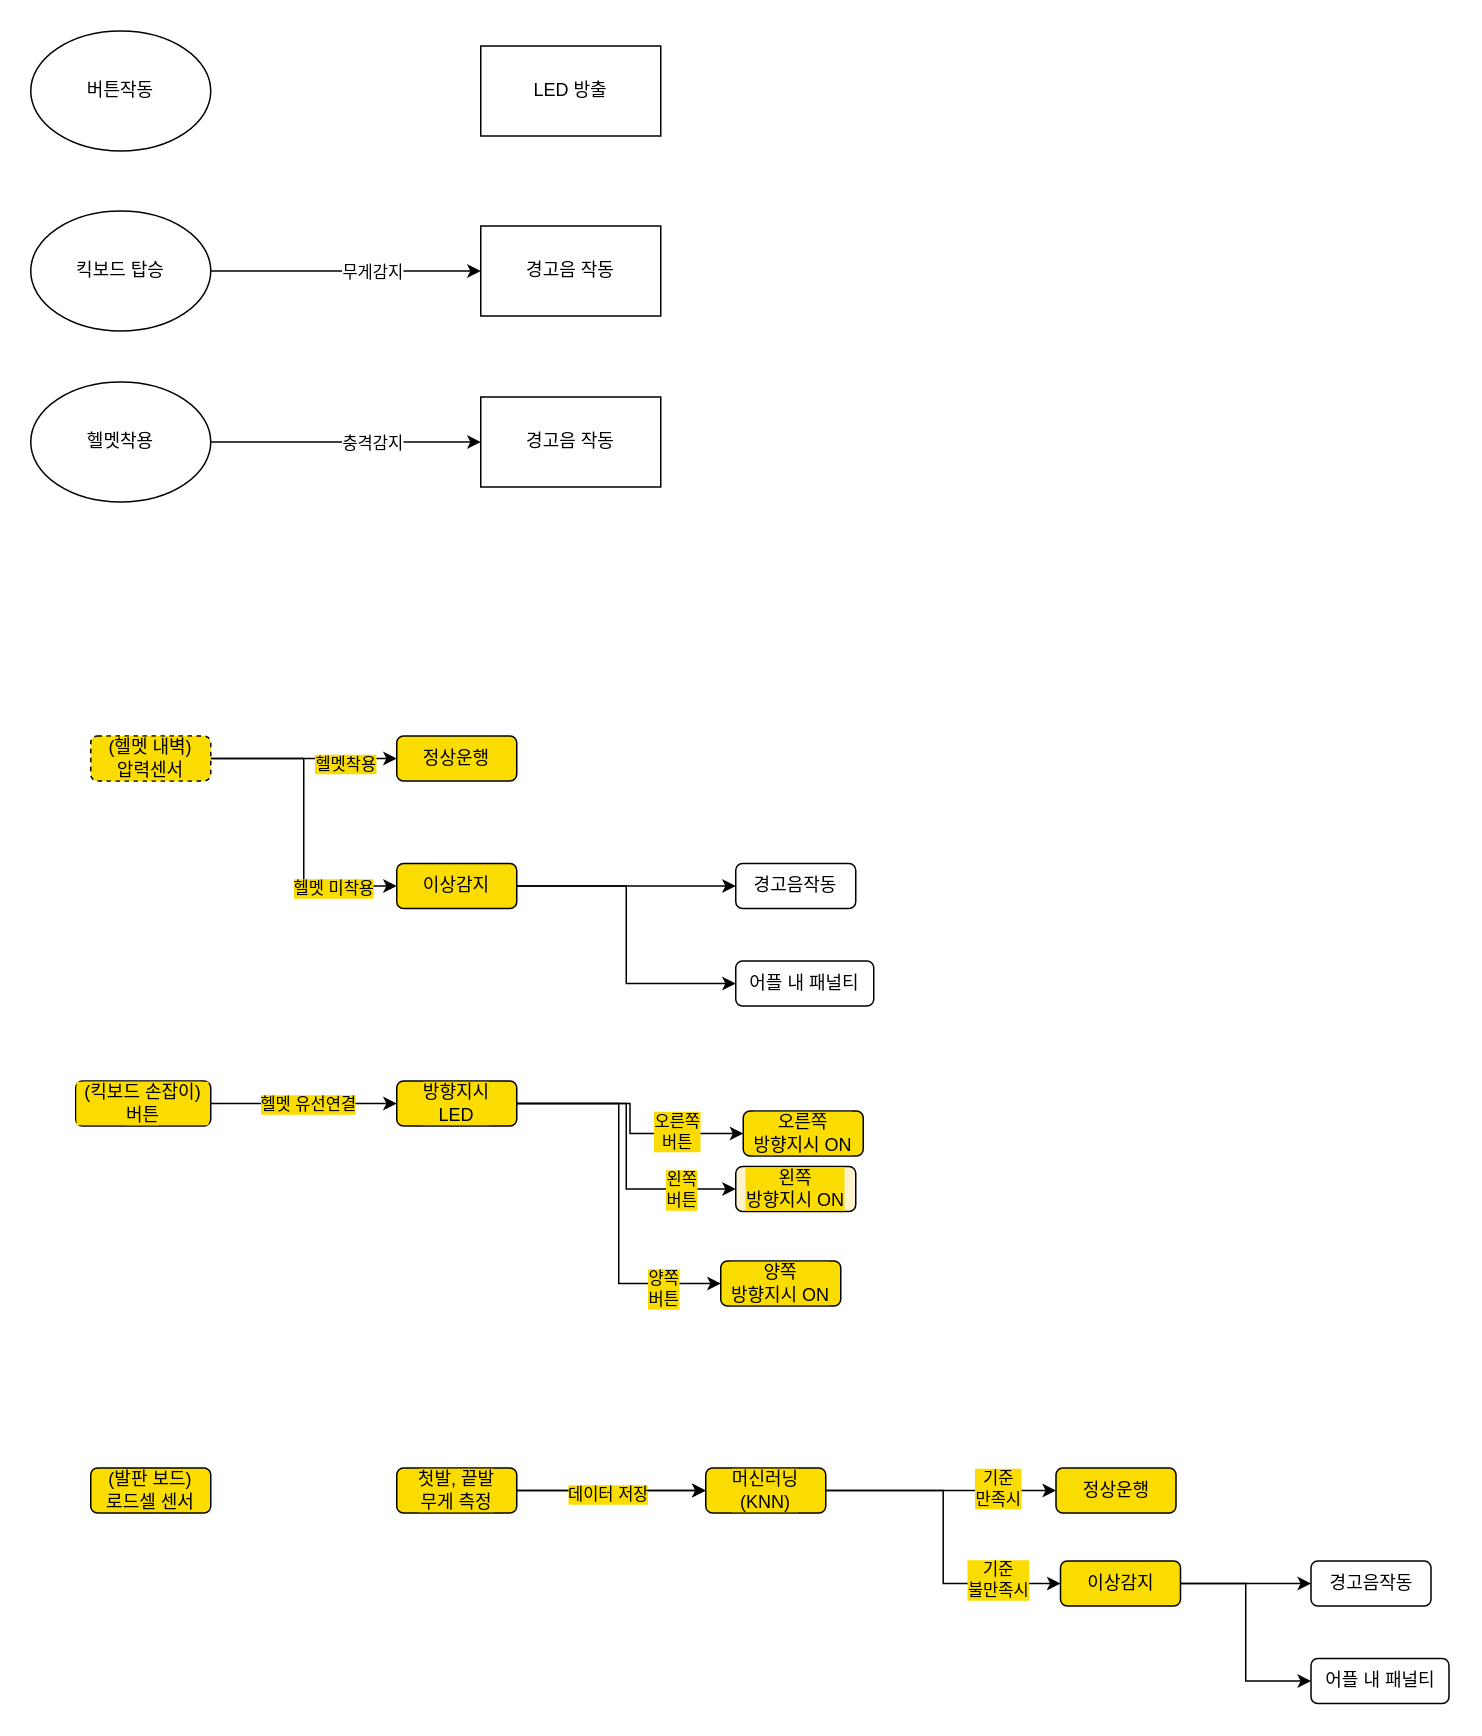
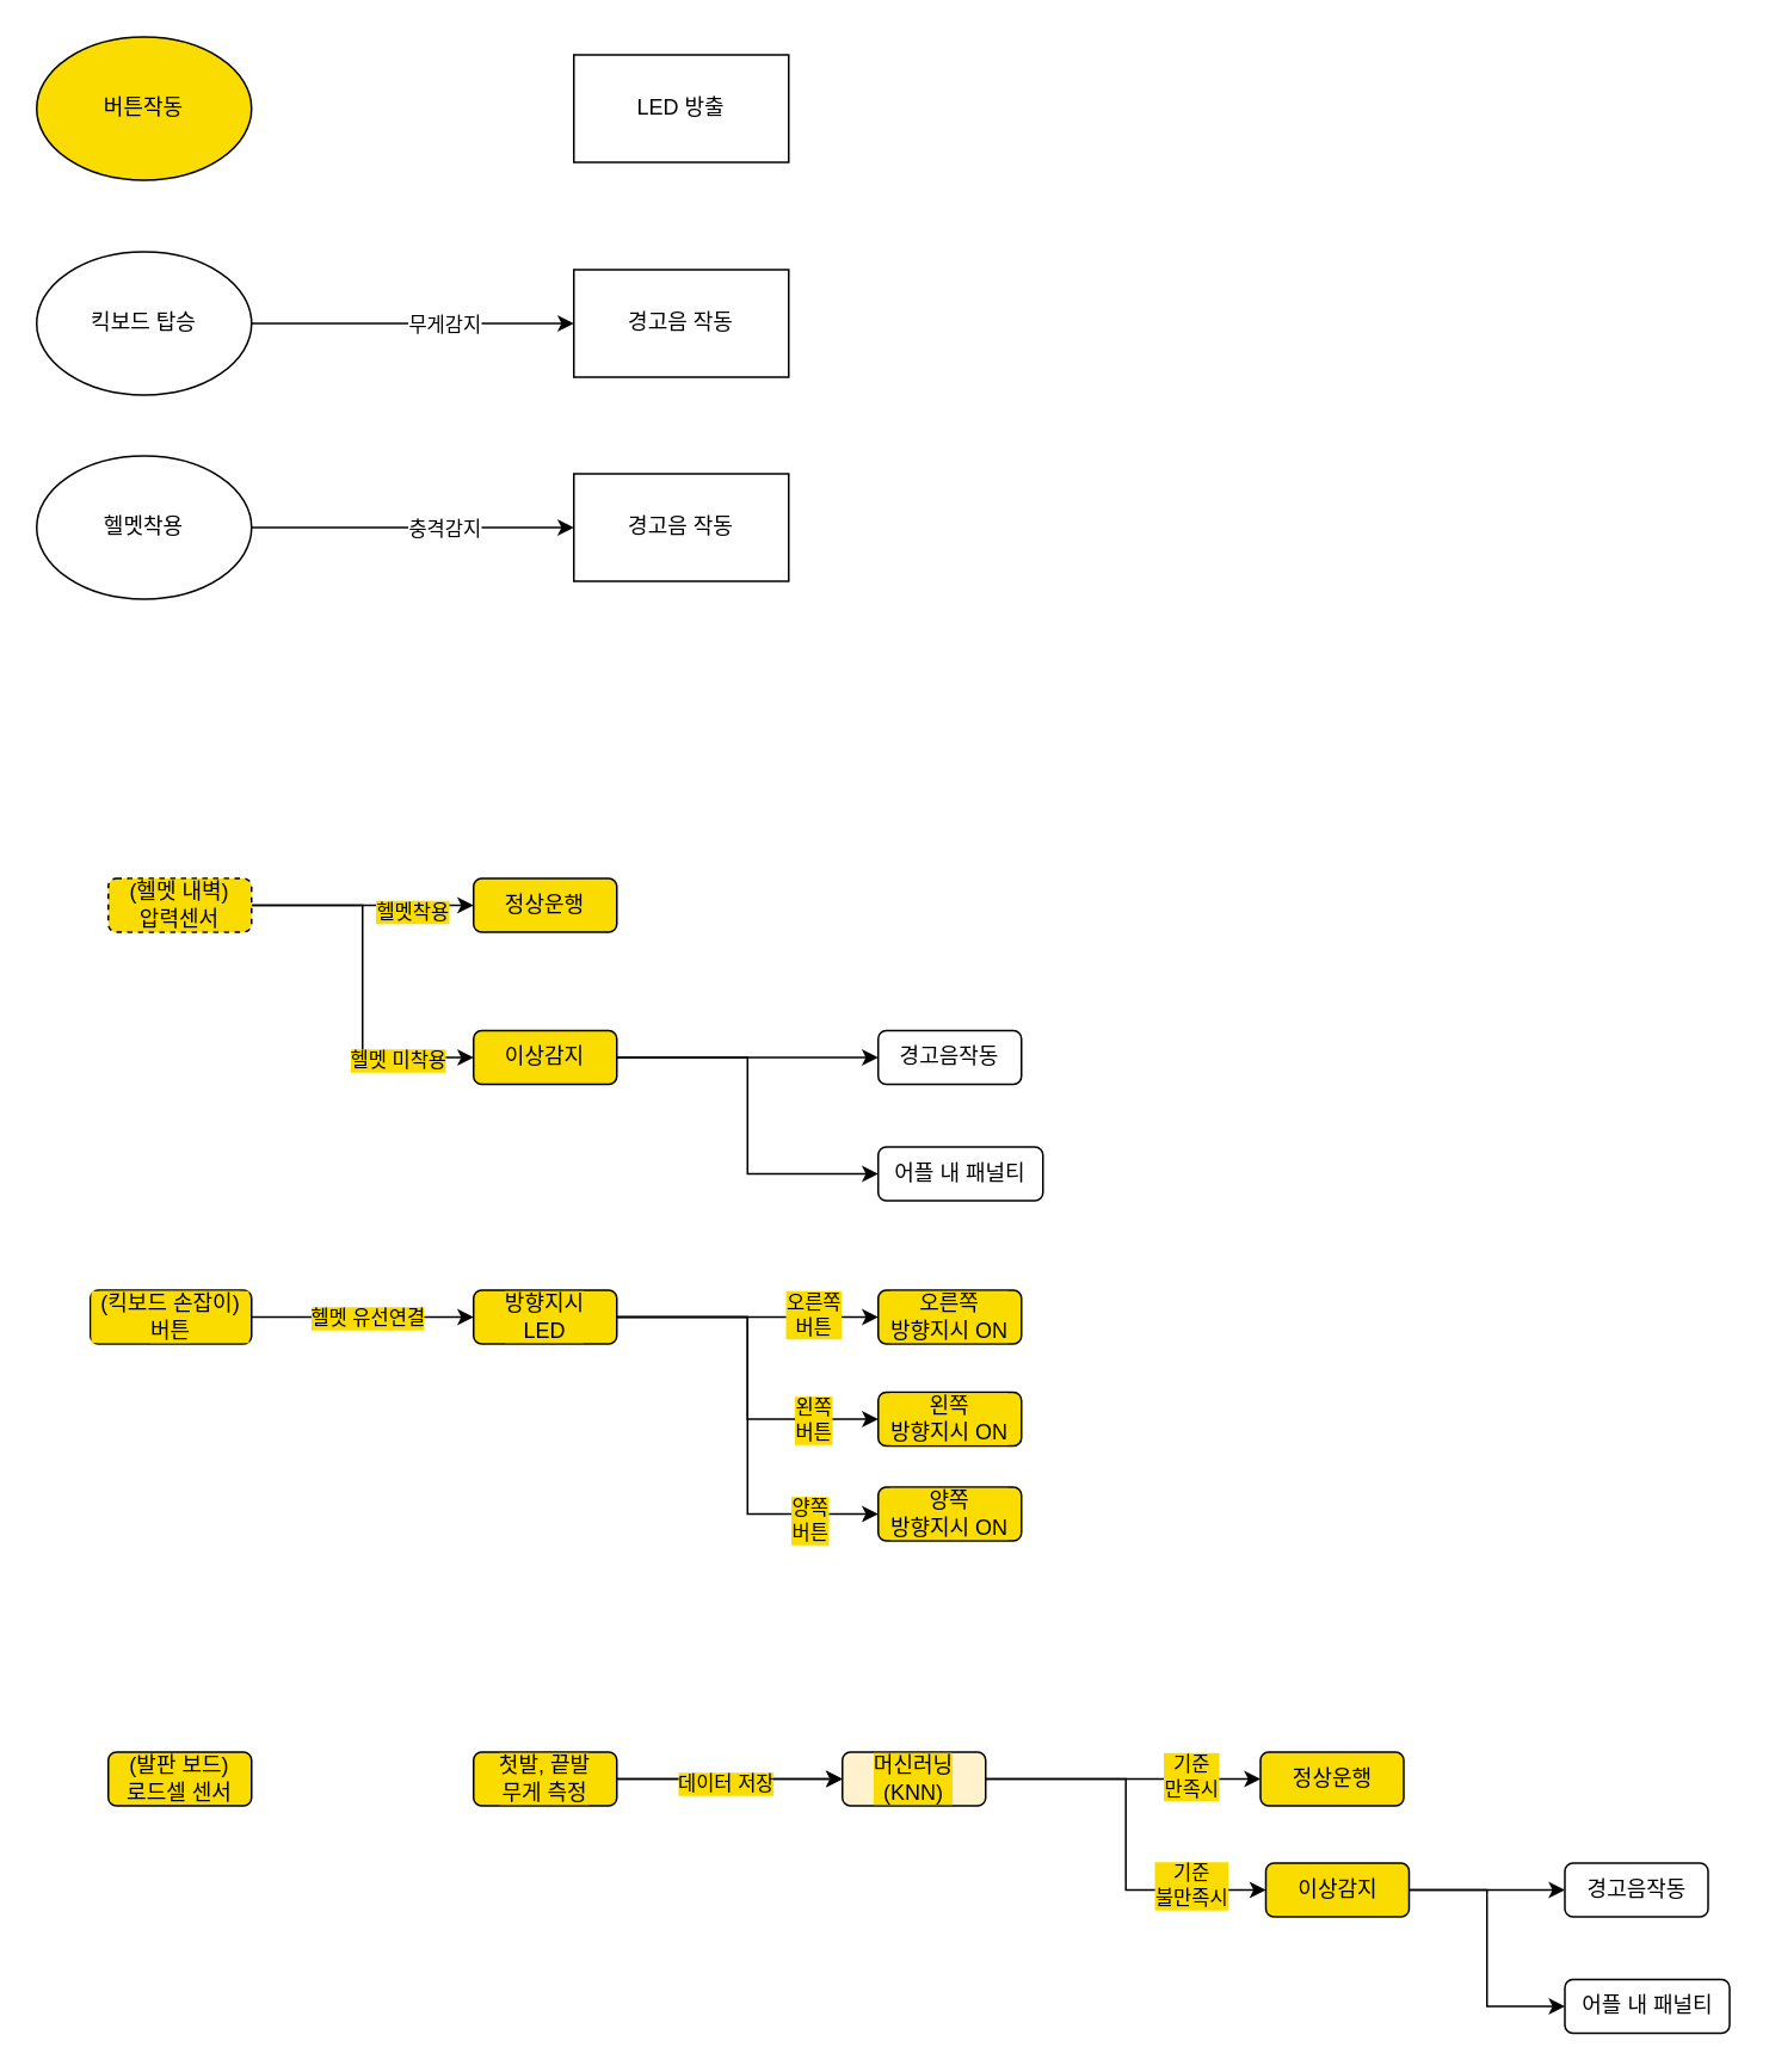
  <mxCell id="0" />
  <mxCell id="1" parent="0" />
- <mxCell id="2" value="버튼작동" style="ellipse;whiteSpace=wrap;html=1;" parent="1" vertex="1"><mxGeometry width="120" height="80" as="geometry" x="20" y="20" /></mxCell>
+ <mxCell id="2" value="버튼작동" style="ellipse;whiteSpace=wrap;html=1;fillColor=#fadc00;" parent="1" vertex="1"><mxGeometry width="120" height="80" as="geometry" x="20" y="20" /></mxCell>
  <mxCell id="3" value="LED 방출" style="rounded=0;whiteSpace=wrap;html=1;" parent="1" vertex="1"><mxGeometry x="320" y="30" width="120" height="60" as="geometry" /></mxCell>
  <mxCell id="4" style="edgeStyle=orthogonalEdgeStyle;rounded=0;orthogonalLoop=1;jettySize=auto;html=1;exitX=1;exitY=0.5;exitDx=0;exitDy=0;entryX=0;entryY=0.5;entryDx=0;entryDy=0;" parent="1" source="6" target="7" edge="1"><mxGeometry relative="1" as="geometry" /></mxCell>
  <mxCell id="5" value="무게감지" style="edgeLabel;html=1;align=center;verticalAlign=middle;resizable=0;points=[];" parent="4" vertex="1" connectable="0"><mxGeometry x="0.187" relative="1" as="geometry"><mxPoint as="offset" /></mxGeometry></mxCell>
  <mxCell id="6" value="킥보드 탑승" style="ellipse;whiteSpace=wrap;html=1;" parent="1" vertex="1"><mxGeometry y="140" width="120" height="80" as="geometry" x="20" /></mxCell>
  <mxCell id="7" value="경고음 작동" style="rounded=0;whiteSpace=wrap;html=1;" parent="1" vertex="1"><mxGeometry x="320" y="150" width="120" height="60" as="geometry" /></mxCell>
  <mxCell id="8" style="edgeStyle=orthogonalEdgeStyle;rounded=0;orthogonalLoop=1;jettySize=auto;html=1;exitX=1;exitY=0.5;exitDx=0;exitDy=0;entryX=0;entryY=0.5;entryDx=0;entryDy=0;" parent="1" source="10" target="11" edge="1"><mxGeometry relative="1" as="geometry" /></mxCell>
  <mxCell id="9" value="충격감지" style="edgeLabel;html=1;align=center;verticalAlign=middle;resizable=0;points=[];" parent="8" vertex="1" connectable="0"><mxGeometry x="0.187" relative="1" as="geometry"><mxPoint as="offset" /></mxGeometry></mxCell>
  <mxCell id="10" value="헬멧착용" style="ellipse;whiteSpace=wrap;html=1;" parent="1" vertex="1"><mxGeometry y="254" width="120" height="80" as="geometry" x="20" /></mxCell>
  <mxCell id="11" value="경고음 작동" style="rounded=0;whiteSpace=wrap;html=1;" parent="1" vertex="1"><mxGeometry x="320" y="264" width="120" height="60" as="geometry" /></mxCell>
  <mxCell id="12" style="edgeStyle=orthogonalEdgeStyle;rounded=0;orthogonalLoop=1;jettySize=auto;html=1;entryX=0;entryY=0.5;entryDx=0;entryDy=0;labelBackgroundColor=#fadc00;" parent="1" source="16" target="18" edge="1"><mxGeometry relative="1" as="geometry" /></mxCell>
  <mxCell id="13" value="헬멧착용" style="edgeLabel;html=1;align=center;verticalAlign=middle;resizable=0;points=[];labelBackgroundColor=#fadc00;" vertex="1" connectable="0" parent="12"><mxGeometry x="0.433" y="-3" relative="1" as="geometry"><mxPoint as="offset" /></mxGeometry></mxCell>
  <mxCell id="14" style="edgeStyle=orthogonalEdgeStyle;rounded=0;orthogonalLoop=1;jettySize=auto;html=1;exitX=1;exitY=0.5;exitDx=0;exitDy=0;entryX=0;entryY=0.5;entryDx=0;entryDy=0;labelBackgroundColor=#fadc00;" edge="1" parent="1" source="16" target="40"><mxGeometry relative="1" as="geometry" /></mxCell>
  <mxCell id="15" value="헬멧 미착용" style="edgeLabel;html=1;align=center;verticalAlign=middle;resizable=0;points=[];labelBackgroundColor=#fadc00;" vertex="1" connectable="0" parent="14"><mxGeometry x="0.588" y="-1" relative="1" as="geometry"><mxPoint as="offset" /></mxGeometry></mxCell>
  <mxCell id="16" value="(헬멧 내벽)&lt;br&gt;압력센서" style="rounded=1;whiteSpace=wrap;html=1;labelBackgroundColor=#fadc00;fillColor=#FADC00;dashed=1;" parent="1" vertex="1"><mxGeometry x="60" y="490" width="80" height="30" as="geometry" /></mxCell>
  <mxCell id="17" value="(발판 보드)&lt;br&gt;로드셀 센서" style="rounded=1;whiteSpace=wrap;html=1;fillColor=#FADC00;" parent="1" vertex="1"><mxGeometry x="60" y="978" width="80" height="30" as="geometry" /></mxCell>
  <mxCell id="18" value="정상운행" style="rounded=1;whiteSpace=wrap;html=1;labelBackgroundColor=#fadc00;fillColor=#fadc00;" parent="1" vertex="1"><mxGeometry x="264" y="490" width="80" height="30" as="geometry" /></mxCell>
  <mxCell id="19" value="경고음작동" style="rounded=1;whiteSpace=wrap;html=1;" parent="1" vertex="1"><mxGeometry x="490" y="575" width="80" height="30" as="geometry" /></mxCell>
  <mxCell id="20" style="edgeStyle=orthogonalEdgeStyle;rounded=0;orthogonalLoop=1;jettySize=auto;html=1;exitX=1;exitY=0.5;exitDx=0;exitDy=0;entryX=0;entryY=0.5;entryDx=0;entryDy=0;labelBackgroundColor=#FADC00;" parent="1" source="51" target="25" edge="1"><mxGeometry relative="1" as="geometry" /></mxCell>
  <mxCell id="21" value="기준&lt;br&gt;만족시" style="edgeLabel;html=1;align=center;verticalAlign=middle;resizable=0;points=[];labelBackgroundColor=#FADC00;" parent="20" vertex="1" connectable="0"><mxGeometry x="0.351" y="2" relative="1" as="geometry"><mxPoint x="10" as="offset" /></mxGeometry></mxCell>
  <mxCell id="22" style="edgeStyle=orthogonalEdgeStyle;rounded=0;orthogonalLoop=1;jettySize=auto;html=1;exitX=1;exitY=0.5;exitDx=0;exitDy=0;entryX=0;entryY=0.5;entryDx=0;entryDy=0;labelBackgroundColor=#FADC00;" parent="1" source="51" target="46" edge="1"><mxGeometry relative="1" as="geometry"><mxPoint x="490" y="1053" as="targetPoint" /></mxGeometry></mxCell>
  <mxCell id="23" value="기준&lt;br&gt;불만족시" style="edgeLabel;html=1;align=center;verticalAlign=middle;resizable=0;points=[];labelBackgroundColor=#FADC00;" parent="22" vertex="1" connectable="0"><mxGeometry x="0.093" y="-2" relative="1" as="geometry"><mxPoint x="38" y="19" as="offset" /></mxGeometry></mxCell>
  <mxCell id="24" value="첫발, 끝발 &lt;br&gt;무게 측정" style="rounded=1;whiteSpace=wrap;html=1;labelBackgroundColor=#FADC00;fillColor=#FADC00;" parent="1" vertex="1"><mxGeometry x="264" y="978" width="80" height="30" as="geometry" /></mxCell>
  <mxCell id="25" value="정상운행" style="rounded=1;whiteSpace=wrap;html=1;labelBackgroundColor=#FADC00;fillColor=#FADC00;" parent="1" vertex="1"><mxGeometry x="703.5" y="978" width="80" height="30" as="geometry" /></mxCell>
  <mxCell id="26" style="edgeStyle=orthogonalEdgeStyle;rounded=0;orthogonalLoop=1;jettySize=auto;html=1;exitX=1;exitY=0.5;exitDx=0;exitDy=0;entryX=0;entryY=0.5;entryDx=0;entryDy=0;labelBackgroundColor=#fadc00;" parent="1" source="28" target="35" edge="1"><mxGeometry relative="1" as="geometry" /></mxCell>
  <mxCell id="27" value="헬멧 유선연결" style="edgeLabel;html=1;align=center;verticalAlign=middle;resizable=0;points=[];labelBackgroundColor=#fadc00;" parent="26" vertex="1" connectable="0"><mxGeometry x="-0.249" relative="1" as="geometry"><mxPoint x="17" as="offset" /></mxGeometry></mxCell>
  <mxCell id="28" value="&lt;span style=&quot;background-color: rgb(250, 220, 0);&quot;&gt;(킥보드 손잡이) 버튼&lt;/span&gt;" style="rounded=1;whiteSpace=wrap;html=1;labelBackgroundColor=#fadc00;fillColor=#fadc00;" parent="1" vertex="1"><mxGeometry x="50" y="720" width="90" height="30" as="geometry" /></mxCell>
  <mxCell id="29" style="edgeStyle=orthogonalEdgeStyle;rounded=0;orthogonalLoop=1;jettySize=auto;html=1;exitX=1;exitY=0.5;exitDx=0;exitDy=0;entryX=0;entryY=0.5;entryDx=0;entryDy=0;labelBackgroundColor=#fadc00;" parent="1" source="35" target="36" edge="1"><mxGeometry relative="1" as="geometry" /></mxCell>
  <mxCell id="30" value="오른쪽&lt;br&gt;버튼" style="edgeLabel;html=1;align=center;verticalAlign=middle;resizable=0;points=[];labelBackgroundColor=#fadc00;" parent="29" vertex="1" connectable="0"><mxGeometry x="0.351" y="2" relative="1" as="geometry"><mxPoint x="10" as="offset" /></mxGeometry></mxCell>
  <mxCell id="31" style="edgeStyle=orthogonalEdgeStyle;rounded=0;orthogonalLoop=1;jettySize=auto;html=1;exitX=1;exitY=0.5;exitDx=0;exitDy=0;entryX=0;entryY=0.5;entryDx=0;entryDy=0;labelBackgroundColor=#fadc00;" parent="1" source="35" target="37" edge="1"><mxGeometry relative="1" as="geometry" /></mxCell>
  <mxCell id="32" value="왼쪽&lt;br&gt;버튼" style="edgeLabel;html=1;align=center;verticalAlign=middle;resizable=0;points=[];labelBackgroundColor=#fadc00;" parent="31" vertex="1" connectable="0"><mxGeometry x="0.093" y="-2" relative="1" as="geometry"><mxPoint x="38" y="19" as="offset" /></mxGeometry></mxCell>
  <mxCell id="33" style="edgeStyle=orthogonalEdgeStyle;rounded=0;orthogonalLoop=1;jettySize=auto;html=1;exitX=1;exitY=0.5;exitDx=0;exitDy=0;entryX=0;entryY=0.5;entryDx=0;entryDy=0;labelBackgroundColor=#fadc00;" edge="1" parent="1" source="35" target="42"><mxGeometry relative="1" as="geometry" /></mxCell>
  <mxCell id="34" value="양쪽&lt;br&gt;버튼" style="edgeLabel;html=1;align=center;verticalAlign=middle;resizable=0;points=[];labelBackgroundColor=#fadc00;" vertex="1" connectable="0" parent="33"><mxGeometry x="0.695" y="-3" relative="1" as="geometry"><mxPoint as="offset" /></mxGeometry></mxCell>
  <mxCell id="35" value="방향지시&lt;br&gt;LED" style="rounded=1;whiteSpace=wrap;html=1;labelBackgroundColor=#fadc00;fillColor=#fadc00;" parent="1" vertex="1"><mxGeometry x="264" y="720" width="80" height="30" as="geometry" /></mxCell>
- <mxCell id="36" value="오른쪽 &lt;br&gt;방향지시 ON" style="rounded=1;whiteSpace=wrap;html=1;labelBackgroundColor=#fadc00;fillColor=#fadc00;" parent="1" vertex="1"><mxGeometry x="495" y="740" width="80" height="30" as="geometry" /></mxCell>
- <mxCell id="37" value="왼쪽&lt;br&gt;방향지시 ON" style="rounded=1;whiteSpace=wrap;html=1;labelBackgroundColor=#fadc00;fillColor=#fff2cc;" parent="1" vertex="1"><mxGeometry x="490" y="777" width="80" height="30" as="geometry" /></mxCell>
+ <mxCell id="36" value="오른쪽 &lt;br&gt;방향지시 ON" style="rounded=1;whiteSpace=wrap;html=1;labelBackgroundColor=#fadc00;fillColor=#fadc00;" parent="1" vertex="1"><mxGeometry x="490" y="720" width="80" height="30" as="geometry" /></mxCell>
+ <mxCell id="37" value="왼쪽&lt;br&gt;방향지시 ON" style="rounded=1;whiteSpace=wrap;html=1;labelBackgroundColor=#fadc00;fillColor=#fadc00;" parent="1" vertex="1"><mxGeometry x="490" y="777" width="80" height="30" as="geometry" /></mxCell>
  <mxCell id="38" style="edgeStyle=orthogonalEdgeStyle;rounded=0;orthogonalLoop=1;jettySize=auto;html=1;exitX=1;exitY=0.5;exitDx=0;exitDy=0;entryX=0;entryY=0.5;entryDx=0;entryDy=0;" edge="1" parent="1" source="40" target="19"><mxGeometry relative="1" as="geometry" /></mxCell>
  <mxCell id="39" style="edgeStyle=orthogonalEdgeStyle;rounded=0;orthogonalLoop=1;jettySize=auto;html=1;exitX=1;exitY=0.5;exitDx=0;exitDy=0;entryX=0;entryY=0.5;entryDx=0;entryDy=0;" edge="1" parent="1" source="40" target="41"><mxGeometry relative="1" as="geometry" /></mxCell>
  <mxCell id="40" value="이상감지" style="rounded=1;whiteSpace=wrap;html=1;labelBackgroundColor=#fadc00;fillColor=#fadc00;" vertex="1" parent="1"><mxGeometry x="264" y="575" width="80" height="30" as="geometry" /></mxCell>
  <mxCell id="41" value="어플 내 패널티" style="rounded=1;whiteSpace=wrap;html=1;" vertex="1" parent="1"><mxGeometry x="490" y="640" width="92" height="30" as="geometry" /></mxCell>
- <mxCell id="42" value="양쪽&lt;br&gt;방향지시 ON" style="rounded=1;whiteSpace=wrap;html=1;labelBackgroundColor=#fadc00;fillColor=#FADC00;" vertex="1" parent="1"><mxGeometry x="480" y="840" width="80" height="30" as="geometry" /></mxCell>
+ <mxCell id="42" value="양쪽&lt;br&gt;방향지시 ON" style="rounded=1;whiteSpace=wrap;html=1;labelBackgroundColor=#fadc00;fillColor=#FADC00;" vertex="1" parent="1"><mxGeometry x="490" y="830" width="80" height="30" as="geometry" /></mxCell>
  <mxCell id="43" value="경고음작동" style="rounded=1;whiteSpace=wrap;html=1;" vertex="1" parent="1"><mxGeometry x="873.5" y="1040" width="80" height="30" as="geometry" /></mxCell>
  <mxCell id="44" style="edgeStyle=orthogonalEdgeStyle;rounded=0;orthogonalLoop=1;jettySize=auto;html=1;exitX=1;exitY=0.5;exitDx=0;exitDy=0;entryX=0;entryY=0.5;entryDx=0;entryDy=0;" edge="1" parent="1" source="46" target="43"><mxGeometry relative="1" as="geometry" /></mxCell>
  <mxCell id="45" style="edgeStyle=orthogonalEdgeStyle;rounded=0;orthogonalLoop=1;jettySize=auto;html=1;exitX=1;exitY=0.5;exitDx=0;exitDy=0;entryX=0;entryY=0.5;entryDx=0;entryDy=0;" edge="1" parent="1" source="46" target="47"><mxGeometry relative="1" as="geometry" /></mxCell>
  <mxCell id="46" value="이상감지" style="rounded=1;whiteSpace=wrap;html=1;labelBackgroundColor=#FADC00;fillColor=#fadc00;" vertex="1" parent="1"><mxGeometry x="706.5" y="1040" width="80" height="30" as="geometry" /></mxCell>
  <mxCell id="47" value="어플 내 패널티" style="rounded=1;whiteSpace=wrap;html=1;" vertex="1" parent="1"><mxGeometry x="873.5" y="1105" width="92" height="30" as="geometry" /></mxCell>
  <mxCell id="48" value="" style="edgeStyle=orthogonalEdgeStyle;rounded=0;orthogonalLoop=1;jettySize=auto;html=1;exitX=1;exitY=0.5;exitDx=0;exitDy=0;entryX=0;entryY=0.5;entryDx=0;entryDy=0;labelBackgroundColor=#FADC00;" edge="1" parent="1" source="24" target="51"><mxGeometry relative="1" as="geometry"><mxPoint x="344" y="993" as="sourcePoint" /><mxPoint x="630" y="1055" as="targetPoint" /></mxGeometry></mxCell>
  <mxCell id="49" value="" style="edgeStyle=orthogonalEdgeStyle;rounded=0;orthogonalLoop=1;jettySize=auto;html=1;exitX=1;exitY=0.5;exitDx=0;exitDy=0;entryX=0;entryY=0.5;entryDx=0;entryDy=0;labelBackgroundColor=#FADC00;" edge="1" parent="1" source="24" target="51"><mxGeometry relative="1" as="geometry"><mxPoint x="344" y="993" as="sourcePoint" /><mxPoint x="792" y="993" as="targetPoint" /></mxGeometry></mxCell>
  <mxCell id="50" value="데이터 저장" style="edgeLabel;html=1;align=center;verticalAlign=middle;resizable=0;points=[];labelBackgroundColor=#FADC00;" vertex="1" connectable="0" parent="49"><mxGeometry x="-0.048" y="-2" relative="1" as="geometry"><mxPoint as="offset" /></mxGeometry></mxCell>
- <mxCell id="51" value="머신러닝&lt;br&gt;(KNN)" style="rounded=1;whiteSpace=wrap;html=1;labelBackgroundColor=#FADC00;fillColor=#FADC00;" vertex="1" parent="1"><mxGeometry x="470" y="978" width="80" height="30" as="geometry" /></mxCell>
+ <mxCell id="51" value="머신러닝&lt;br&gt;(KNN)" style="rounded=1;whiteSpace=wrap;html=1;labelBackgroundColor=#FADC00;fillColor=#fff2cc;" vertex="1" parent="1"><mxGeometry x="470" y="978" width="80" height="30" as="geometry" /></mxCell>
